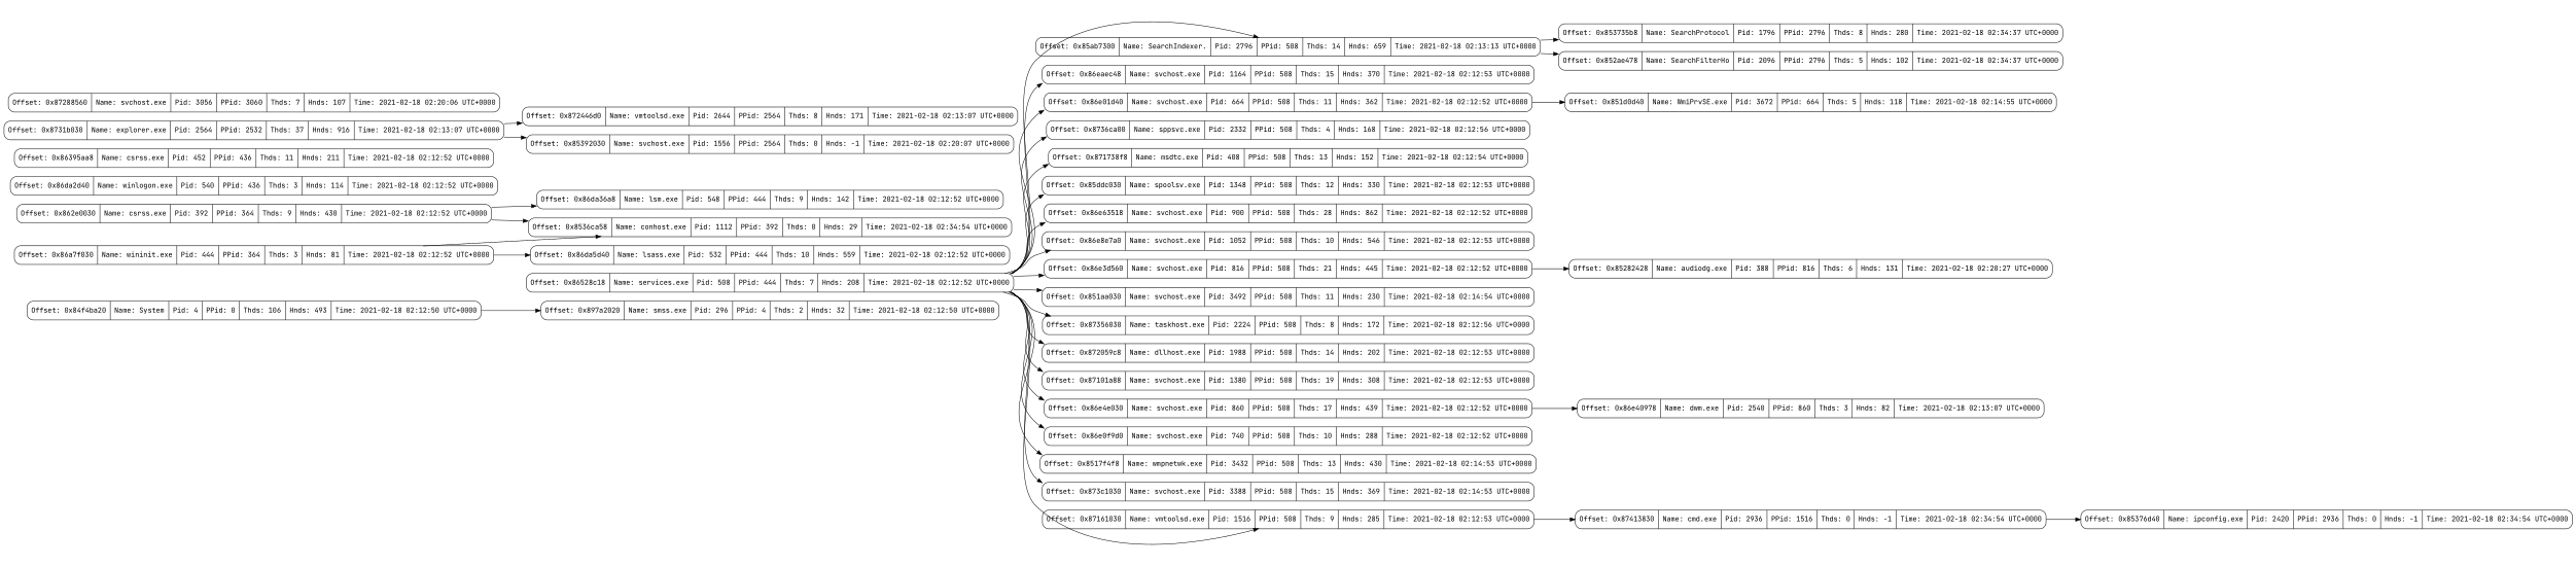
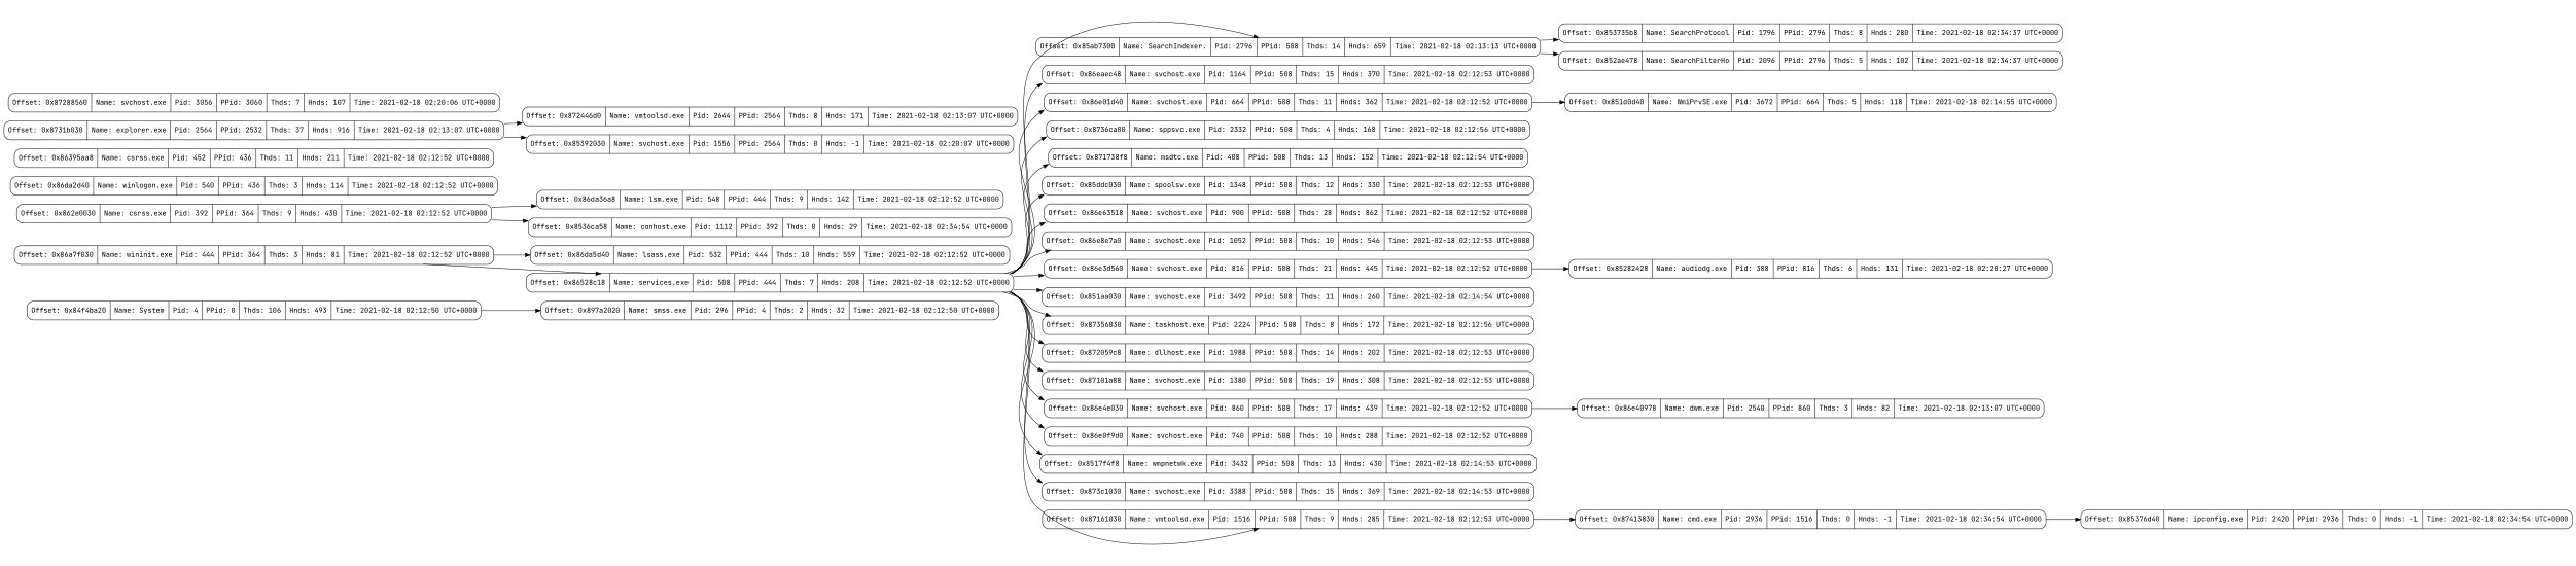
  digraph {
    fontname="JetBrains Mono"
    rankdir=LR
    node [fontname="JetBrains Mono" shape=Mrecord]
    edge [fontname="JetBrains Mono"]
    n1 [label="{Offset: 0x84f4ba20|Name: System|Pid: 4|PPid: 0|Thds: 106|Hnds: 493|Time: 2021-02-18 02:12:50 UTC+0000}"]
    n2 [label="{Offset: 0x897a2020|Name: smss.exe|Pid: 296|PPid: 4|Thds: 2|Hnds: 32|Time: 2021-02-18 02:12:50 UTC+0000}"]
    n3 [label="{Offset: 0x862e0030|Name: csrss.exe|Pid: 392|PPid: 364|Thds: 9|Hnds: 430|Time: 2021-02-18 02:12:52 UTC+0000}"]
    n4 [label="{Offset: 0x8536ca58|Name: conhost.exe|Pid: 1112|PPid: 392|Thds: 0|Hnds: 29|Time: 2021-02-18 02:34:54 UTC+0000}"]
    n5 [label="{Offset: 0x86da36a8|Name: lsm.exe|Pid: 548|PPid: 444|Thds: 9|Hnds: 142|Time: 2021-02-18 02:12:52 UTC+0000}"]
    n6 [label="{Offset: 0x86a7f030|Name: wininit.exe|Pid: 444|PPid: 364|Thds: 3|Hnds: 81|Time: 2021-02-18 02:12:52 UTC+0000}"]
    n7 [label="{Offset: 0x86da5d40|Name: lsass.exe|Pid: 532|PPid: 444|Thds: 10|Hnds: 559|Time: 2021-02-18 02:12:52 UTC+0000}"]
    n8 [label="{Offset: 0x86528c18|Name: services.exe|Pid: 508|PPid: 444|Thds: 7|Hnds: 208|Time: 2021-02-18 02:12:52 UTC+0000}"]
    n9 [label="{Offset: 0x85ab7300|Name: SearchIndexer.|Pid: 2796|PPid: 508|Thds: 14|Hnds: 659|Time: 2021-02-18 02:13:13 UTC+0000}"]
    n10 [label="{Offset: 0x86eaec48|Name: svchost.exe|Pid: 1164|PPid: 508|Thds: 15|Hnds: 370|Time: 2021-02-18 02:12:53 UTC+0000}"]
    n11 [label="{Offset: 0x86e01d40|Name: svchost.exe|Pid: 664|PPid: 508|Thds: 11|Hnds: 362|Time: 2021-02-18 02:12:52 UTC+0000}"]
    n12 [label="{Offset: 0x8736ca00|Name: sppsvc.exe|Pid: 2332|PPid: 508|Thds: 4|Hnds: 168|Time: 2021-02-18 02:12:56 UTC+0000}"]
    n13 [label="{Offset: 0x871738f8|Name: msdtc.exe|Pid: 408|PPid: 508|Thds: 13|Hnds: 152|Time: 2021-02-18 02:12:54 UTC+0000}"]
    n14 [label="{Offset: 0x85ddc030|Name: spoolsv.exe|Pid: 1348|PPid: 508|Thds: 12|Hnds: 330|Time: 2021-02-18 02:12:53 UTC+0000}"]
    n15 [label="{Offset: 0x86e63518|Name: svchost.exe|Pid: 900|PPid: 508|Thds: 28|Hnds: 862|Time: 2021-02-18 02:12:52 UTC+0000}"]
    n16 [label="{Offset: 0x86e8e7a0|Name: svchost.exe|Pid: 1052|PPid: 508|Thds: 10|Hnds: 546|Time: 2021-02-18 02:12:53 UTC+0000}"]
    n17 [label="{Offset: 0x86e3d560|Name: svchost.exe|Pid: 816|PPid: 508|Thds: 21|Hnds: 445|Time: 2021-02-18 02:12:52 UTC+0000}"]
-   n18 [label="{Offset: 0x851aa030|Name: svchost.exe|Pid: 3492|PPid: 508|Thds: 11|Hnds: 230|Time: 2021-02-18 02:14:54 UTC+0000}"]
+   n18 [label="{Offset: 0x851aa030|Name: svchost.exe|Pid: 3492|PPid: 508|Thds: 11|Hnds: 260|Time: 2021-02-18 02:14:54 UTC+0000}"]
    n19 [label="{Offset: 0x87356030|Name: taskhost.exe|Pid: 2224|PPid: 508|Thds: 8|Hnds: 172|Time: 2021-02-18 02:12:56 UTC+0000}"]
    n20 [label="{Offset: 0x872059c8|Name: dllhost.exe|Pid: 1988|PPid: 508|Thds: 14|Hnds: 202|Time: 2021-02-18 02:12:53 UTC+0000}"]
    n21 [label="{Offset: 0x87101a88|Name: svchost.exe|Pid: 1380|PPid: 508|Thds: 19|Hnds: 308|Time: 2021-02-18 02:12:53 UTC+0000}"]
    n22 [label="{Offset: 0x86e4e030|Name: svchost.exe|Pid: 860|PPid: 508|Thds: 17|Hnds: 439|Time: 2021-02-18 02:12:52 UTC+0000}"]
    n23 [label="{Offset: 0x86e0f9d0|Name: svchost.exe|Pid: 740|PPid: 508|Thds: 10|Hnds: 288|Time: 2021-02-18 02:12:52 UTC+0000}"]
    n24 [label="{Offset: 0x8517f4f8|Name: wmpnetwk.exe|Pid: 3432|PPid: 508|Thds: 13|Hnds: 430|Time: 2021-02-18 02:14:53 UTC+0000}"]
    n25 [label="{Offset: 0x873c1030|Name: svchost.exe|Pid: 3388|PPid: 508|Thds: 15|Hnds: 369|Time: 2021-02-18 02:14:53 UTC+0000}"]
    n26 [label="{Offset: 0x87161030|Name: vmtoolsd.exe|Pid: 1516|PPid: 508|Thds: 9|Hnds: 285|Time: 2021-02-18 02:12:53 UTC+0000}"]
    n27 [label="{Offset: 0x853735b8|Name: SearchProtocol|Pid: 1796|PPid: 2796|Thds: 8|Hnds: 280|Time: 2021-02-18 02:34:37 UTC+0000}"]
    n28 [label="{Offset: 0x852ae478|Name: SearchFilterHo|Pid: 2096|PPid: 2796|Thds: 5|Hnds: 102|Time: 2021-02-18 02:34:37 UTC+0000}"]
    n29 [label="{Offset: 0x851d0d40|Name: WmiPrvSE.exe|Pid: 3672|PPid: 664|Thds: 5|Hnds: 118|Time: 2021-02-18 02:14:55 UTC+0000}"]
    n30 [label="{Offset: 0x85282428|Name: audiodg.exe|Pid: 388|PPid: 816|Thds: 6|Hnds: 131|Time: 2021-02-18 02:20:27 UTC+0000}"]
    n31 [label="{Offset: 0x86e40978|Name: dwm.exe|Pid: 2540|PPid: 860|Thds: 3|Hnds: 82|Time: 2021-02-18 02:13:07 UTC+0000}"]
    n32 [label="{Offset: 0x87413830|Name: cmd.exe|Pid: 2936|PPid: 1516|Thds: 0|Hnds: -1|Time: 2021-02-18 02:34:54 UTC+0000}"]
    n33 [label="{Offset: 0x85376d40|Name: ipconfig.exe|Pid: 2420|PPid: 2936|Thds: 0|Hnds: -1|Time: 2021-02-18 02:34:54 UTC+0000}"]
    n34 [label="{Offset: 0x86da2d40|Name: winlogon.exe|Pid: 540|PPid: 436|Thds: 3|Hnds: 114|Time: 2021-02-18 02:12:52 UTC+0000}"]
    n35 [label="{Offset: 0x86395aa8|Name: csrss.exe|Pid: 452|PPid: 436|Thds: 11|Hnds: 211|Time: 2021-02-18 02:12:52 UTC+0000}"]
    n36 [label="{Offset: 0x8731b030|Name: explorer.exe|Pid: 2564|PPid: 2532|Thds: 37|Hnds: 916|Time: 2021-02-18 02:13:07 UTC+0000}"]
    n37 [label="{Offset: 0x872446d0|Name: vmtoolsd.exe|Pid: 2644|PPid: 2564|Thds: 8|Hnds: 171|Time: 2021-02-18 02:13:07 UTC+0000}"]
    n38 [label="{Offset: 0x85392030|Name: svchost.exe|Pid: 1556|PPid: 2564|Thds: 0|Hnds: -1|Time: 2021-02-18 02:20:07 UTC+0000}"]
    n39 [label="{Offset: 0x87288560|Name: svchost.exe|Pid: 3056|PPid: 3060|Thds: 7|Hnds: 107|Time: 2021-02-18 02:20:06 UTC+0000}"]
    n1 -> n2
    n3 -> n4
    n3 -> n5
    n6 -> n7
-   n6 -> n4
+   n6 -> n8
    n8 -> n9
    n8 -> n10
    n8 -> n11
    n8 -> n12
    n8 -> n13
    n8 -> n14
    n8 -> n15
    n8 -> n16
    n8 -> n17
    n8 -> n18
    n8 -> n19
    n8 -> n20
    n8 -> n21
    n8 -> n22
    n8 -> n23
    n8 -> n24
    n8 -> n25
    n8 -> n26
    n9 -> n27
    n9 -> n28
    n11 -> n29
    n17 -> n30
    n22 -> n31
    n26 -> n32
    n32 -> n33
    n36 -> n37
    n36 -> n38
  }
